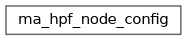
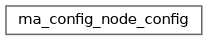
  digraph {
    rankdir=LR
-   n1 [color=grey40 fillcolor=white fontname=Helvetica fontsize=10 height=0.2 label=ma_hpf_node_config shape=box style=filled width=0.4]
+   n1 [color=grey40 fillcolor=white fontname=Helvetica fontsize=10 height=0.2 label=ma_config_node_config shape=box style=filled width=0.4]
  }
